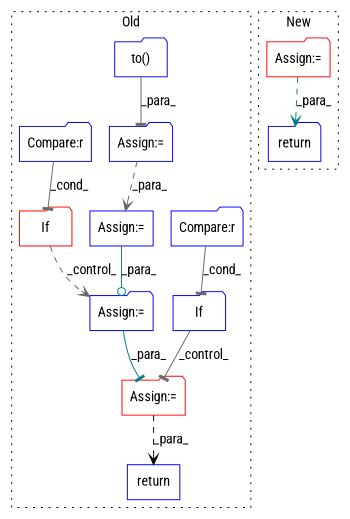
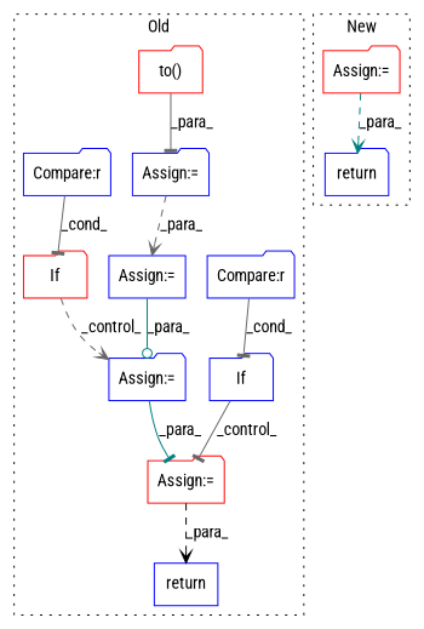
  digraph {
    fontname="Roboto Condensed"
    node [a=68 l=3 shape=folder color=blue fontname="Roboto Condensed"]
    edge [color=gray40 style=solid arrowhead=tee fontname="Roboto Condensed"]
-   n1 [a=75 l="22,1" label="to()" s="4508,4541"]
+   n1 [a=75 l="22,1" label="to()" s="4508,4541" color=red]
    n2 [label="Assign:=" s=4678]
    n3 [a=93 l=7 label=return s=5643 shape=box]
    n4 [label="Assign:=" s=5610 color=red]
    n5 [label="Assign:=" s=4929 shape=box]
    n6 [label="Assign:=" s=5521]
    n7 [a=96 l="3,19" label=If s="5563,5587"]
    n8 [a=40 l=21 label="Compare:r" s=5566]
    n9 [a=96 l="3,19" label=If s="5477,5498" color=red]
    n10 [a=40 l=18 label="Compare:r" s=5480]
    n11 [a=93 l=7 label=return s=5886]
    n12 [label="Assign:=" s=5058 color=red]
    subgraph cluster_1 {
      label=Old
      style=dotted
      n1
      n2
      n3
      n4
      n5
      n6
      n7
      n8
      n9
      n10
    }
    subgraph cluster_2 {
      label=New
      style=dotted
      n11
      n12
    }
    n1 -> n2 [label=_para_]
    n2 -> n5 [label=_para_ style=dashed arrowhead=vee]
    n4 -> n3 [label=_para_ color=black style=dashed arrowhead=vee]
    n5 -> n6 [label=_para_ color=teal arrowhead=odot]
    n6 -> n4 [label=_para_ color=teal]
    n7 -> n4 [label=_control_]
    n8 -> n7 [label=_cond_]
    n9 -> n6 [label=_control_ style=dashed arrowhead=vee]
    n10 -> n9 [label=_cond_]
    n12 -> n11 [label=_para_ color=teal style=dashed arrowhead=vee]
  }
